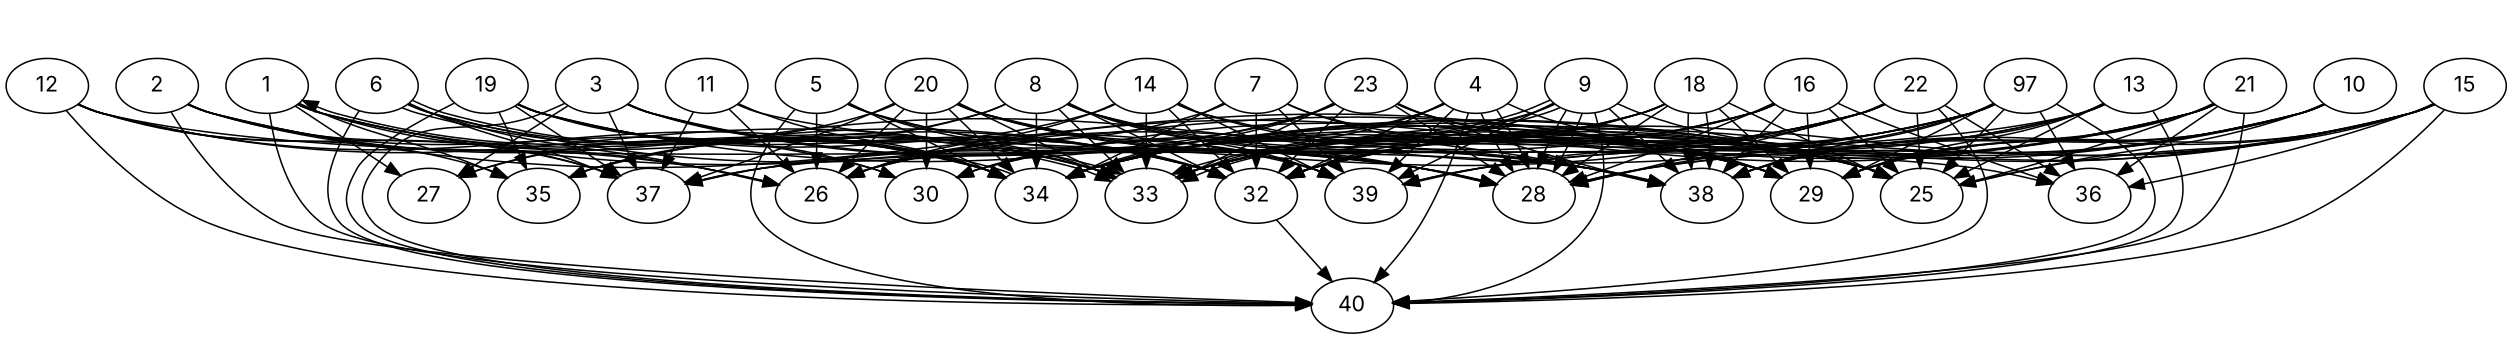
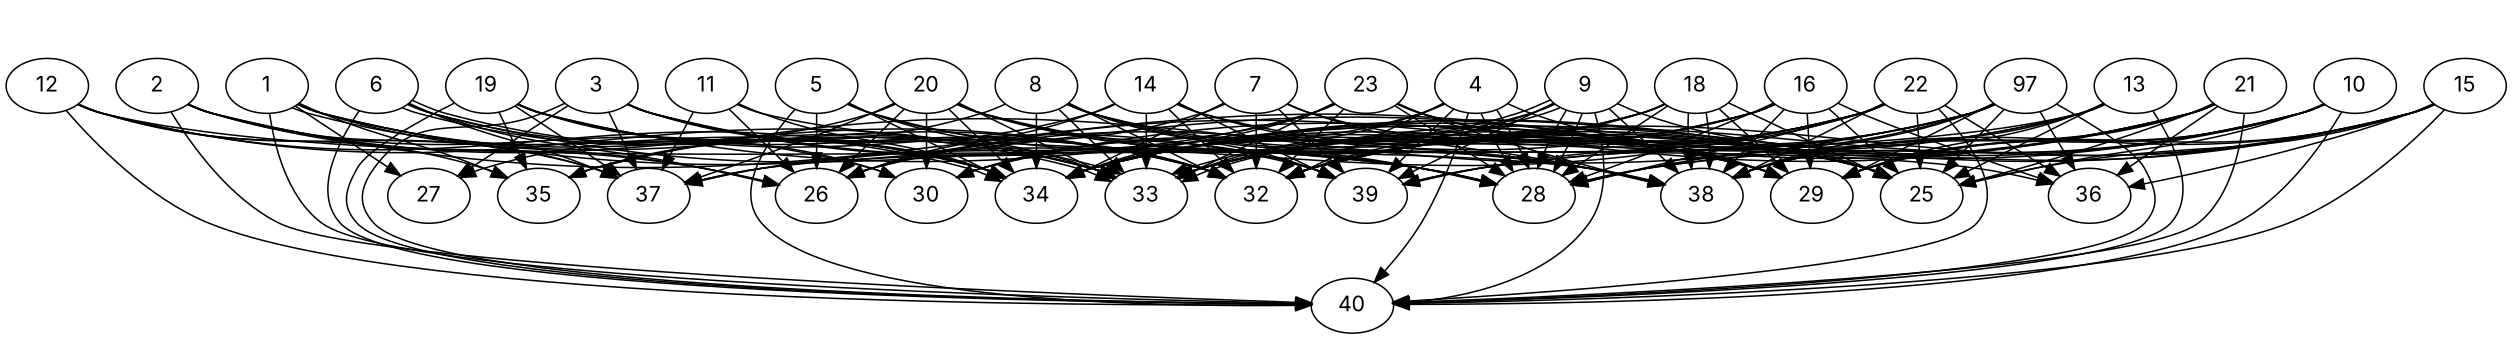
  digraph {
    fontname=Inter
    node [alpha=0.07 fontname=Inter]
    edge [fontname=Inter]
    1 [expect_size=23149568]
    26 [alpha=0.17 expect_size=52006912]
    27 [alpha=0.05 expect_size=51818496]
    29 [expect_size=21252096]
    32 [alpha=0.03 expect_size=41221120]
    33 [alpha=0.14 expect_size=15704064]
    34 [alpha=0.17 expect_size=12419072]
    35 [alpha=0.03 expect_size=49006592]
    40 [alpha=0.13 expect_size=30741504]
    2 [alpha=0.05 expect_size=9806848]
    30 [alpha=0.15 expect_size=31637504]
    37 [alpha=0.01 expect_size=25554944]
    3 [alpha=0.18 expect_size=30430208]
    28 [alpha=0.10 expect_size=12602368]
    4 [alpha=0.13 expect_size=22882304]
    39 [alpha=0.16 expect_size=14394368]
    5 [alpha=0.05 expect_size=5667840]
    6 [alpha=0.18 expect_size=23652352]
    7 [alpha=0.00 expect_size=12515328]
    38 [alpha=0.11 expect_size=38384640]
    8 [alpha=0.09 expect_size=44000256]
    25 [alpha=0.13 expect_size=51585024]
    9 [alpha=0.15 expect_size=35213312]
    10 [alpha=0.15 expect_size=30841856]
    11 [alpha=0.09 expect_size=8843264]
    36 [alpha=0.19 expect_size=31519744]
    12 [expect_size=25812992]
    13 [alpha=0.06 expect_size=36721664]
    14 [alpha=0.11 expect_size=31494144]
    15 [alpha=0.00 expect_size=14192640]
    16 [alpha=0.20 expect_size=26489856]
    n32 [alpha=0.03 expect_size=21560320 label=97]
    18 [alpha=0.04 expect_size=22441984]
    19 [alpha=0.04 expect_size=42741760]
    20 [alpha=0.14 expect_size=30502912]
    21 [alpha=0.10 expect_size=18998272]
    22 [alpha=0.09 expect_size=41023488]
    23 [alpha=0.19 expect_size=10070016]
    1 -> 26
    1 -> 27
    1 -> 29
    1 -> 32
    1 -> 33
-   34 -> 1
+   1 -> 34
    1 -> 35
    1 -> 40
    2 -> 26
    2 -> 29
    2 -> 32
    2 -> 40
    2 -> 30
    2 -> 37
    3 -> 27
    3 -> 29
    3 -> 32
    3 -> 33
    3 -> 34
    3 -> 40
    3 -> 37
    3 -> 28
    4 -> 29
    4 -> 32
    4 -> 33
    4 -> 34
    4 -> 40
    4 -> 28
    4 -> 28
    4 -> 39
    5 -> 26
    5 -> 32
    5 -> 33
    5 -> 34
    5 -> 40
    5 -> 28
    6 -> 26
    6 -> 33
    6 -> 33
    6 -> 34
    6 -> 40
    6 -> 37
    6 -> 28
    7 -> 26
    7 -> 29
    7 -> 32
    7 -> 34
    7 -> 39
    7 -> 38
-   8 -> 27
    8 -> 32
    8 -> 33
    8 -> 34
    8 -> 35
    8 -> 28
    8 -> 39
    8 -> 38
    8 -> 25
    9 -> 32
    9 -> 33
    9 -> 33
    9 -> 34
    9 -> 40
    9 -> 28
    9 -> 28
    9 -> 39
    9 -> 38
    9 -> 25
    10 -> 29
    10 -> 32
    10 -> 33
    10 -> 34
-   32 -> 40
+   10 -> 40
    10 -> 28
    10 -> 38
    10 -> 25
    11 -> 26
    11 -> 34
    11 -> 37
    11 -> 36
    12 -> 33
    12 -> 34
    12 -> 35
    12 -> 40
    12 -> 37
    12 -> 38
    13 -> 29
    13 -> 32
    13 -> 33
    13 -> 40
    13 -> 37
    13 -> 38
    13 -> 25
    14 -> 26
    14 -> 32
    14 -> 33
    14 -> 35
    14 -> 39
    14 -> 38
    14 -> 25
    15 -> 29
    15 -> 32
    15 -> 34
    15 -> 40
    15 -> 28
    15 -> 39
    15 -> 38
    15 -> 25
    15 -> 36
    16 -> 26
    16 -> 29
    16 -> 32
    16 -> 33
    16 -> 34
    16 -> 28
    16 -> 38
    16 -> 25
    16 -> 36
    n32 -> 29
    n32 -> 32
    n32 -> 33
    n32 -> 34
    n32 -> 35
    n32 -> 40
    n32 -> 28
    n32 -> 38
    n32 -> 25
    n32 -> 36
    18 -> 29
    18 -> 32
    18 -> 33
    18 -> 34
    18 -> 30
    18 -> 28
    18 -> 38
    18 -> 38
    18 -> 25
    19 -> 32
    19 -> 34
    19 -> 35
    19 -> 40
    19 -> 30
    19 -> 37
    19 -> 39
    19 -> 25
    20 -> 26
    20 -> 27
    20 -> 33
    20 -> 34
    20 -> 30
    20 -> 37
    20 -> 28
    20 -> 39
    20 -> 38
    20 -> 25
    21 -> 26
    21 -> 29
    21 -> 34
    21 -> 40
    21 -> 30
    21 -> 39
    21 -> 38
    21 -> 25
    21 -> 36
    22 -> 32
    22 -> 33
    22 -> 34
    22 -> 40
    22 -> 37
    22 -> 28
    22 -> 39
+   22 -> 38
    22 -> 25
    22 -> 36
    23 -> 29
    23 -> 32
    23 -> 33
    23 -> 34
    23 -> 30
    23 -> 37
    23 -> 28
    23 -> 38
    23 -> 25
  }
